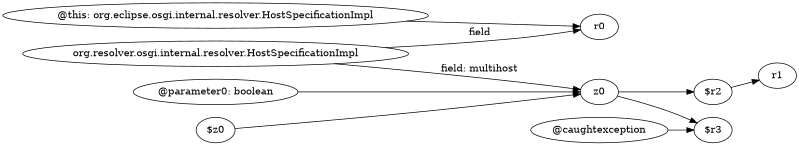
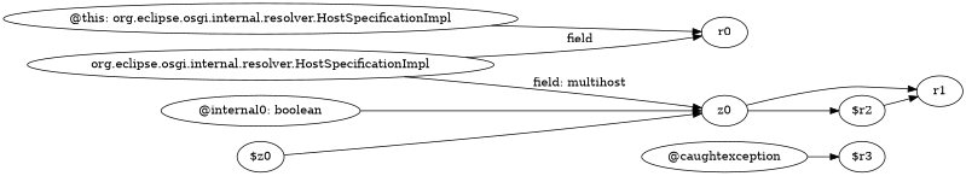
  digraph {
    rankdir=LR
-   n1 [label="@parameter0: boolean"]
+   n1 [label="@internal0: boolean"]
    n2 [label=z0]
    n3 [label=r1]
    n4 [label="$r2"]
-   n5 [label="org.resolver.osgi.internal.resolver.HostSpecificationImpl"]
+   n5 [label="org.eclipse.osgi.internal.resolver.HostSpecificationImpl"]
    n6 [label=r0]
    n7 [label="@caughtexception"]
    n8 [label="$r3"]
    n9 [label="@this: org.eclipse.osgi.internal.resolver.HostSpecificationImpl"]
    n10 [label="$z0"]
    n1 -> n2
-   n2 -> n8
+   n2 -> n3
    n2 -> n4
    n4 -> n3
    n5 -> n2 [label="field: multihost"]
    n5 -> n6 [label=field]
    n7 -> n8
    n9 -> n6
    n10 -> n2
  }
